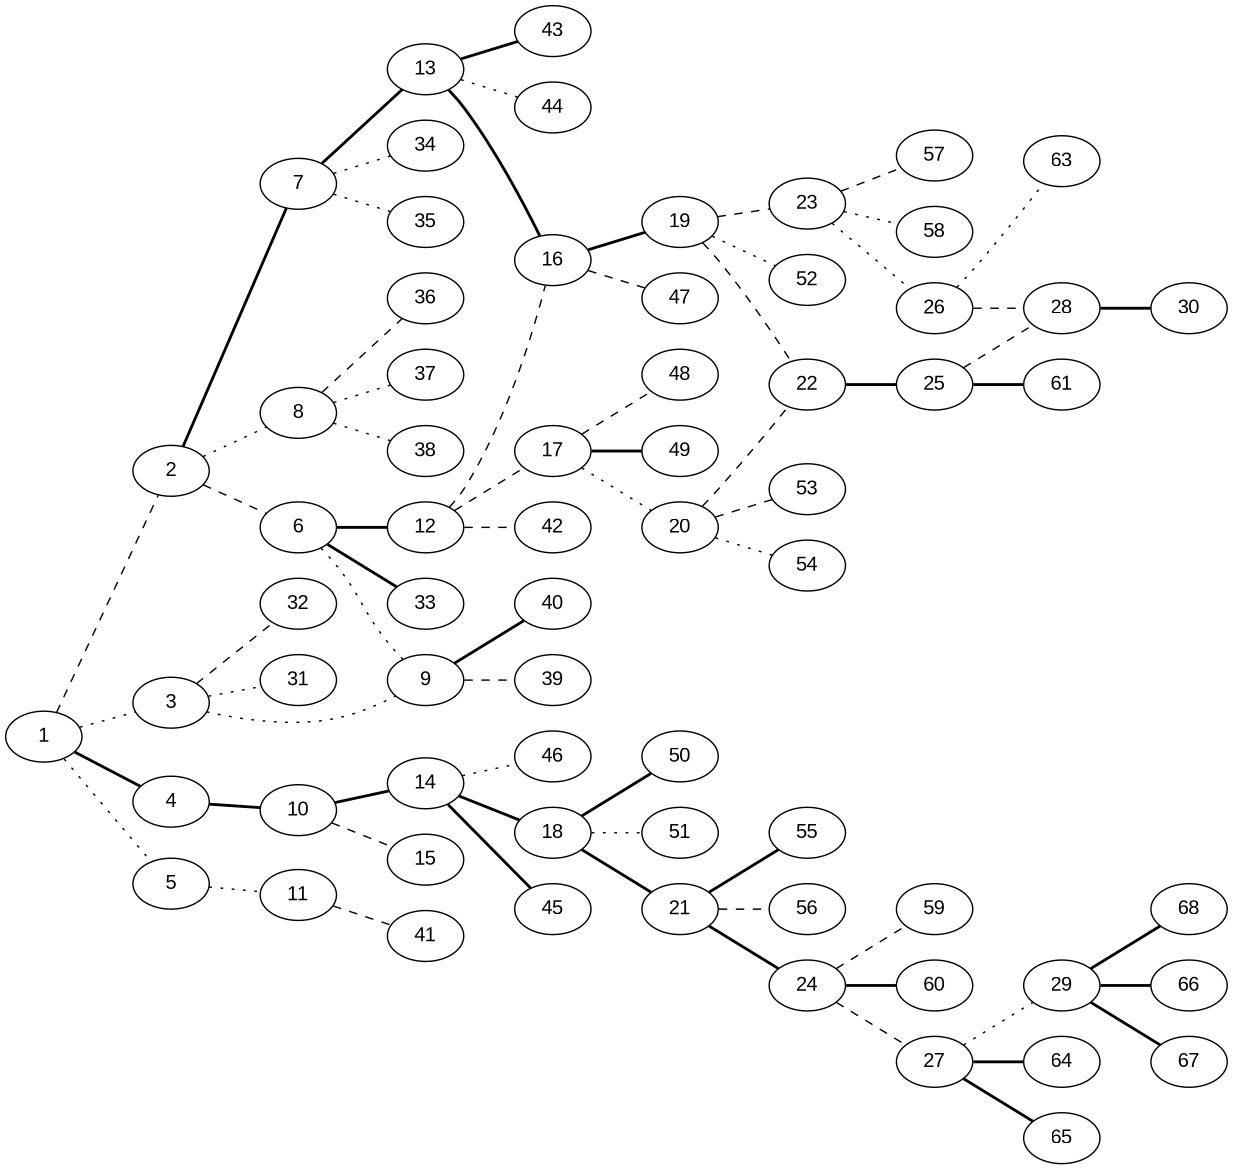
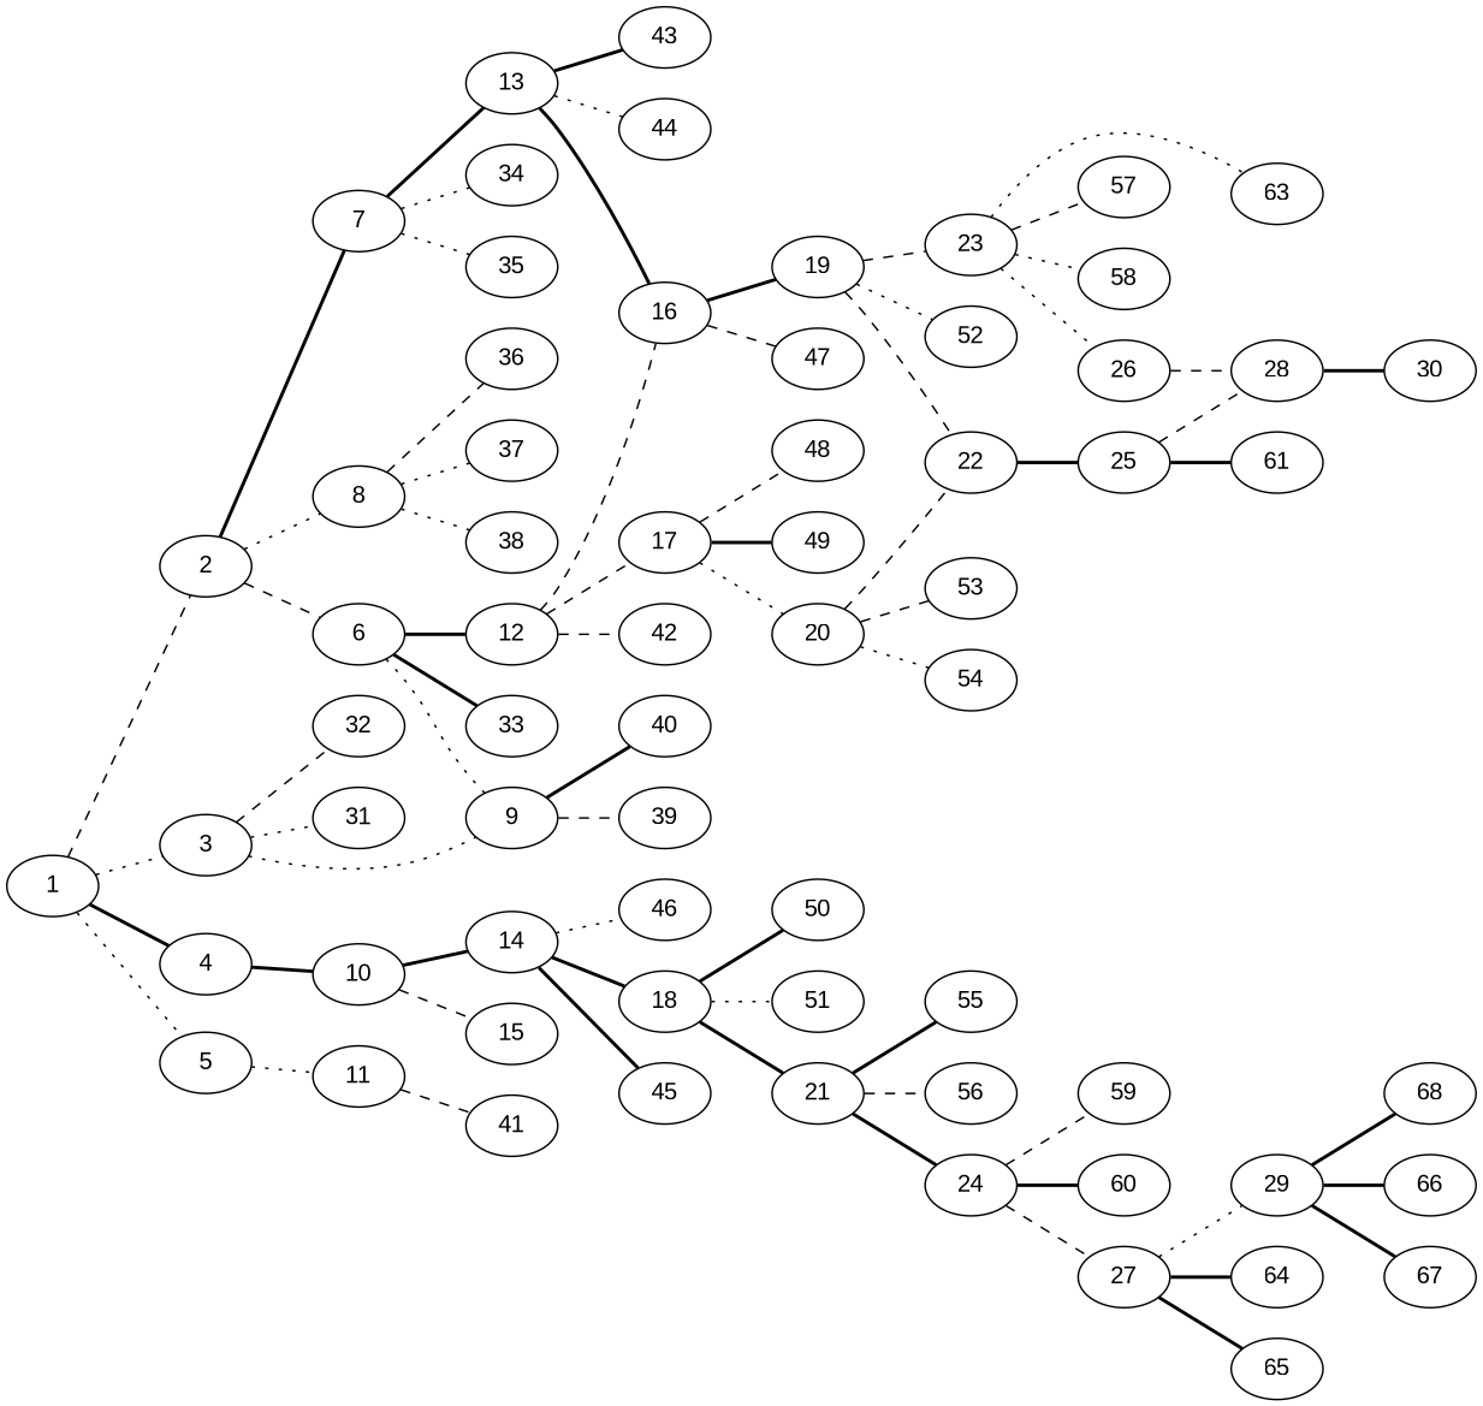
  graph {
    fontname="Liberation Sans"
    rankdir=LR
    node [chem=H fontname="Liberation Sans"]
    edge [fontname="Liberation Sans" style=bold valence=1]
    1 [chem=C]
    2 [chem=C]
    3 [chem=C]
    4 [chem=O]
    5 [chem=C]
    6 [chem=C]
    7 [chem=C]
    8 [chem=C]
    9 [chem=C]
    31
    32
    10 [chem=C]
    11 [chem=C]
    12 [chem=C]
    33
    13 [chem=C]
    34
    35
    36
    37
    38
    39
    40
    14 [chem=C]
    15 [chem=O]
    41
    16 [chem=C]
    17 [chem=C]
    42
    43
    44
    18 [chem=C]
    45
    46
    19 [chem=C]
    47
    20 [chem=C]
    48
    49
    21 [chem=C]
    50
    51
    22 [chem=C]
    23 [chem=C]
    52
    53
    54
    24 [chem=C]
    55
    56
    25 [chem=C]
    26 [chem=C]
    57
    58
    27 [chem=C]
    59
    60
    28 [chem=C]
    61
    63
    29 [chem=C]
    64
    65
    30 [chem=O]
    66
    67
    68
    1 -- 2 [style=dashed]
    1 -- 3 [style=dotted]
    1 -- 4
    1 -- 5 [style=dotted]
    2 -- 6 [style=dashed]
    2 -- 7
    2 -- 8 [style=dotted]
    3 -- 9 [style=dotted]
    3 -- 31 [style=dotted]
    3 -- 32 [style=dashed]
    4 -- 10
    5 -- 11 [style=dotted valence=3]
    6 -- 9 [style=dotted]
    6 -- 12
    6 -- 33
    7 -- 13
    7 -- 34 [style=dotted]
    7 -- 35 [style=dotted]
    8 -- 36 [style=dashed]
    8 -- 37 [style=dotted]
    8 -- 38 [style=dotted]
    9 -- 39 [style=dashed]
    9 -- 40
    10 -- 14
    10 -- 15 [style=dashed valence=2]
    11 -- 41 [style=dashed]
    12 -- 16 [style=dashed]
    12 -- 17 [style=dashed]
    12 -- 42 [style=dashed]
    13 -- 16
    13 -- 43
    13 -- 44 [style=dotted]
    14 -- 18
    14 -- 45
    14 -- 46 [style=dotted]
    16 -- 19
    16 -- 47 [style=dashed]
    17 -- 20 [style=dotted]
    17 -- 48 [style=dashed]
    17 -- 49
    18 -- 21
    18 -- 50
    18 -- 51 [style=dotted]
    19 -- 22 [style=dashed]
    19 -- 23 [style=dashed]
    19 -- 52 [style=dotted]
    20 -- 22 [style=dashed]
    20 -- 53 [style=dashed]
    20 -- 54 [style=dotted]
    21 -- 24
    21 -- 55
    21 -- 56 [style=dashed]
    22 -- 25 [valence=2]
    23 -- 26 [style=dotted]
    23 -- 57 [style=dashed]
    23 -- 58 [style=dotted]
    24 -- 27 [style=dashed]
    24 -- 59 [style=dashed]
    24 -- 60
    25 -- 28 [style=dashed]
    25 -- 61
    26 -- 28 [style=dashed]
-   26 -- 63 [style=dotted]
+   23 -- 63 [style=dotted]
    27 -- 29 [style=dotted]
    27 -- 64
    27 -- 65
    28 -- 30 [valence=2]
    29 -- 66
    29 -- 67
    29 -- 68
  }
